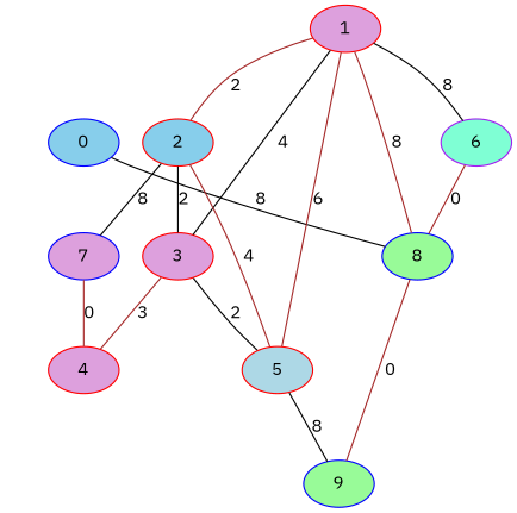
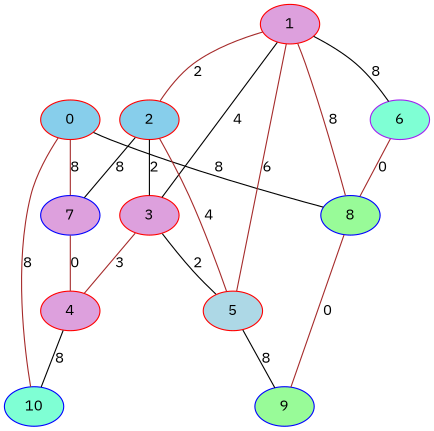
  graph {
    fontname="IBM Plex Sans"
    node [color=red fillcolor=plum fontname="IBM Plex Sans" style=filled weight=1]
    edge [color=brown fontname="IBM Plex Sans"]
-   0 [color=blue fillcolor=skyblue]
+   0 [fillcolor=skyblue]
    7 [color=blue weight=3]
    8 [color=blue fillcolor=palegreen weight=3]
+   10 [color=blue fillcolor=aquamarine weight=3]
    4
    9 [color=blue fillcolor=palegreen weight=3]
    1
    2 [fillcolor=skyblue]
    3
    5 [fillcolor=lightblue]
    6 [color=purple fillcolor=aquamarine weight=4]
+   0 -- 7 [label=8]
    0 -- 8 [color=black label=8]
+   0 -- 10 [label=8]
    7 -- 4 [label=0]
    8 -- 9 [label=0]
+   4 -- 10 [color=black label=8]
    1 -- 8 [label=8]
    1 -- 2 [label=2]
    1 -- 3 [color=black label=4]
    1 -- 5 [label=6]
    1 -- 6 [color=black label=8]
    2 -- 7 [color=black label=8]
    2 -- 3 [color=black label=2]
    2 -- 5 [label=4]
    3 -- 4 [label=3]
    3 -- 5 [color=black label=2]
    5 -- 9 [color=black label=8]
    6 -- 8 [label=0]
  }
